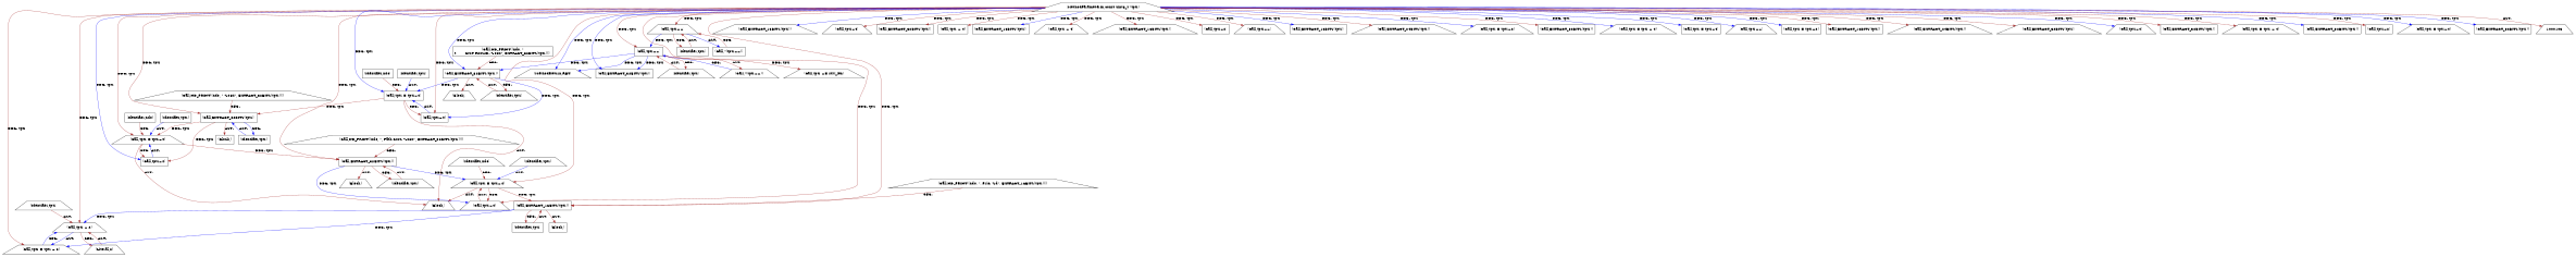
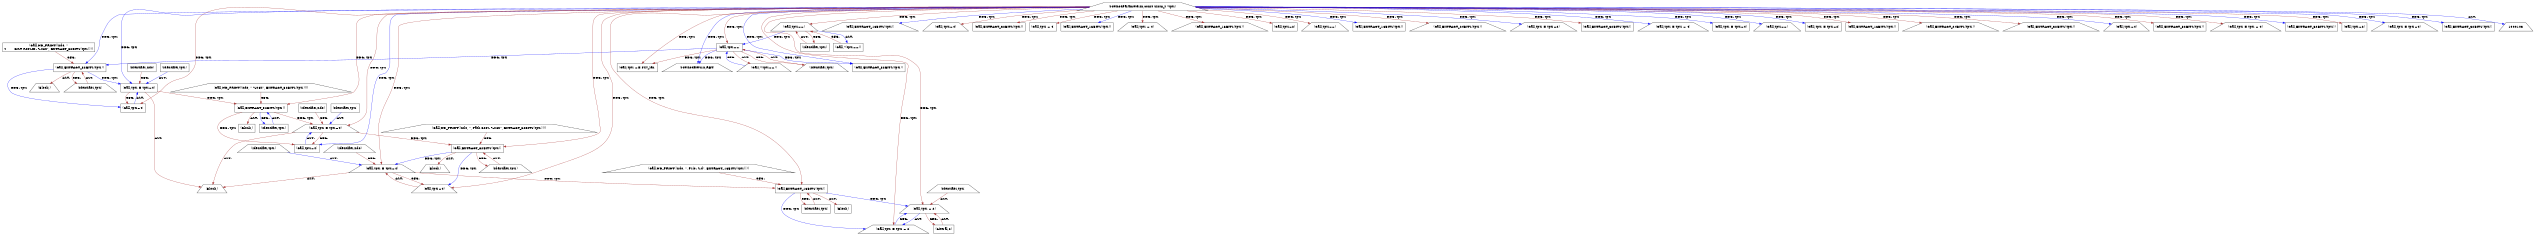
  digraph {
    node [shape=trapezium]
    edge [color=brown]
    n1 [label="(Call,tptr + 2)"]
-   n2 [label="(Literal,2)"]
+   n2 [label="(Literal,2)" shape=box]
    n3 [label="(Call,tptr = tptr + 2)"]
    n4 [label="(Call,EXTRACT_16BITS(tptr))" shape=box]
    n5 [label="(Identifier,tptr)" shape=box]
    n6 [label="(Block,)" shape=box]
    n7 [label="(Call,tptr = tptr+4)"]
    n8 [label="(Block,)"]
    n9 [label="(Call,tptr+4)"]
    n10 [label="(Call,EXTRACT_32BITS(tptr))" shape=box]
    n11 [label="(Block,)"]
    n12 [label="(Identifier,tptr)"]
    n13 [label="(Call,tptr = tptr+4)"]
    n14 [label="(Call,tptr+4)" shape=box]
    n15 [label="(Call,EXTRACT_32BITS(tptr))" shape=box]
    n16 [label="(Block,)" shape=box]
    n17 [label="(Identifier,tptr)" shape=box]
    n18 [label="(Call,tptr = tptr+4)" shape=box]
    n19 [label="(Call,tptr+4)" shape=box]
    n20 [label="(Call,EXTRACT_32BITS(tptr))" shape=box]
    n21 [label="(Block,)"]
    n22 [label="(Identifier,tptr)"]
    n23 [label="(Call,tptr++)" shape=box]
    n24 [label="(MethodReturn,RET)"]
    n25 [label="(Identifier,tptr)"]
    n26 [label="(Call,*(tptr++))"]
-   n27 [label="(Call,tptr += stlv_len)"]
+   n27 [label="(Call,tptr += stlv_len)" shape=box]
    n28 [label="(Call,EXTRACT_32BITS(tptr))" shape=box]
    n29 [label="(Call,tptr++)"]
    n30 [label="(Identifier,tptr)" shape=box]
    n31 [label="(Call,*(tptr++))" shape=box]
    n32 [label="(MethodParameterIn,const uint8_t *tptr)"]
    n33 [label="(Call,EXTRACT_16BITS(tptr))"]
    n34 [label="(Call,tptr+4)"]
    n35 [label="(Call,EXTRACT_32BITS(tptr))" shape=box]
    n36 [label="(Call,tptr + 4)" shape=box]
    n37 [label="(Call,EXTRACT_16BITS(tptr))" shape=box]
    n38 [label="(Call,tptr + 4)"]
    n39 [label="(Call,EXTRACT_16BITS(tptr))"]
    n40 [label="(Call,tptr+2)" shape=box]
    n41 [label="(Call,tptr++)"]
    n42 [label="(Call,EXTRACT_16BITS(tptr))" shape=box]
    n43 [label="(Call,EXTRACT_24BITS(tptr))"]
    n44 [label="(Call,tptr = tptr+2)"]
    n45 [label="(Call,EXTRACT_32BITS(tptr))" shape=box]
    n46 [label="(Call,tptr = tptr + 4)"]
    n47 [label="(Call,tptr = tptr+4)" shape=box]
    n48 [label="(Call,tptr++)"]
    n49 [label="(Call,tptr = tptr+2)" shape=box]
    n50 [label="(Call,EXTRACT_16BITS(tptr))" shape=box]
    n51 [label="(Call,EXTRACT_24BITS(tptr))"]
    n52 [label="(Call,EXTRACT_32BITS(tptr))"]
    n53 [label="(Call,tptr+4)"]
    n54 [label="(Call,EXTRACT_32BITS(tptr))" shape=box]
    n55 [label="(Call,tptr = tptr + 4)"]
    n56 [label="(Call,EXTRACT_32BITS(tptr))" shape=box]
    n57 [label="(Call,tptr+2)" shape=box]
    n58 [label="(Call,tptr = tptr+4)"]
    n59 [label="(Call,EXTRACT_32BITS(tptr))" shape=box]
    1000103
    n61 [label="(Call,ND_PRINT((ndo, \" %08x\", EXTRACT_32BITS(tptr))))"]
    n62 [label="(Identifier,tptr)" shape=box]
    n63 [label="(Identifier,ndo)" shape=box]
    n64 [label="(Call,ND_PRINT((ndo, \", Path Cost: %08x\", EXTRACT_32BITS(tptr))))"]
    n65 [label="(Identifier,ndo)"]
    n66 [label="(Call,ND_PRINT((ndo, \", Prio: %d\", EXTRACT_16BITS(tptr))))"]
    n67 [label="(Call,ND_PRINT((ndo, \"\n\t        CIST Root-ID: %08x\", EXTRACT_32BITS(tptr))))" shape=box]
    n68 [label="(Identifier,tptr)" shape=box]
    n69 [label="(Identifier,tptr)"]
    n70 [label="(Identifier,ndo)" shape=box]
    n71 [label="(Identifier,tptr)"]
    n1 -> n2 [label="CFG: "]
    n1 -> n3 [color=blue label="AST: "]
    n2 -> n1 [label="AST: "]
    n3 -> n1 [color=blue label="CFG: "]
    n4 -> n1 [color=blue label="DDG: tptr"]
    n4 -> n3 [color=blue label="DDG: tptr"]
    n4 -> n5 [label="CFG: "]
    n4 -> n6 [label="AST: "]
    n5 -> n4 [label="AST: "]
    n7 -> n4 [label="DDG: tptr"]
    n7 -> n8 [label="AST: "]
    n7 -> n9 [label="CFG: "]
    n9 -> n7 [label="AST: "]
    n10 -> n7 [color=blue label="DDG: tptr"]
    n10 -> n9 [color=blue label="DDG: tptr"]
    n10 -> n11 [label="AST: "]
    n10 -> n12 [label="CFG: "]
    n12 -> n10 [label="AST: "]
    n13 -> n8 [label="AST: "]
    n13 -> n10 [label="DDG: tptr"]
    n13 -> n14 [label="CFG: "]
    n14 -> n13 [color=blue label="AST: "]
    n15 -> n13 [label="DDG: tptr"]
    n15 -> n14 [label="DDG: tptr"]
    n15 -> n16 [label="AST: "]
    n15 -> n17 [color=blue label="CFG: "]
    n17 -> n15 [color=blue label="AST: "]
    n18 -> n8 [label="AST: "]
    n18 -> n15 [label="DDG: tptr"]
    n18 -> n19 [label="CFG: "]
    n19 -> n18 [color=blue label="AST: "]
    n20 -> n18 [color=blue label="DDG: tptr"]
    n20 -> n19 [color=blue label="DDG: tptr"]
    n20 -> n21 [label="AST: "]
    n20 -> n22 [label="CFG: "]
    n22 -> n20 [label="AST: "]
    n23 -> n20 [color=blue label="DDG: tptr"]
    n23 -> n24 [color=blue label="DDG: tptr"]
    n23 -> n25 [label="CFG: "]
    n23 -> n26 [label="AST: "]
    n23 -> n27 [label="DDG: tptr"]
    n23 -> n28 [color=blue label="DDG: tptr"]
    n25 -> n23 [label="AST: "]
    n26 -> n23 [color=blue label="CFG: "]
    n29 -> n23 [color=blue label="DDG: tptr"]
    n29 -> n30 [label="CFG: "]
    n29 -> n31 [color=blue label="AST: "]
    n30 -> n29 [label="AST: "]
    n31 -> n29 [label="CFG: "]
    n32 -> n1 [label="DDG: tptr"]
    n32 -> n3 [label="DDG: tptr"]
    n32 -> n4 [label="DDG: tptr"]
    n32 -> n7 [label="DDG: tptr"]
    n32 -> n9 [label="DDG: tptr"]
    n32 -> n10 [label="DDG: tptr"]
    n32 -> n13 [label="DDG: tptr"]
    n32 -> n14 [color=blue label="DDG: tptr"]
    n32 -> n15 [label="DDG: tptr"]
    n32 -> n18 [color=blue label="DDG: tptr"]
    n32 -> n19 [label="DDG: tptr"]
    n32 -> n20 [color=blue label="DDG: tptr"]
    n32 -> n23 [label="DDG: tptr"]
    n32 -> n24 [color=blue label="DDG: tptr"]
+   n32 -> n27 [label="DDG: tptr"]
    n32 -> n28 [color=blue label="DDG: tptr"]
    n32 -> n29 [label="DDG: tptr"]
    n32 -> n33 [color=blue label="DDG: tptr"]
    n32 -> n34 [label="DDG: tptr"]
    n32 -> n35 [label="DDG: tptr"]
    n32 -> n36 [label="DDG: tptr"]
    n32 -> n37 [color=blue label="DDG: tptr"]
    n32 -> n38 [label="DDG: tptr"]
    n32 -> n39 [label="DDG: tptr"]
    n32 -> n40 [label="DDG: tptr"]
    n32 -> n41 [label="DDG: tptr"]
    n32 -> n42 [color=blue label="DDG: tptr"]
    n32 -> n43 [label="DDG: tptr"]
    n32 -> n44 [color=blue label="DDG: tptr"]
    n32 -> n45 [label="DDG: tptr"]
    n32 -> n46 [color=blue label="DDG: tptr"]
    n32 -> n47 [color=blue label="DDG: tptr"]
    n32 -> n48 [color=blue label="DDG: tptr"]
    n32 -> n49 [color=blue label="DDG: tptr"]
    n32 -> n50 [label="DDG: tptr"]
    n32 -> n51 [label="DDG: tptr"]
    n32 -> n52 [label="DDG: tptr"]
    n32 -> n53 [color=blue label="DDG: tptr"]
    n32 -> n54 [label="DDG: tptr"]
    n32 -> n55 [label="DDG: tptr"]
    n32 -> n56 [color=blue label="DDG: tptr"]
    n32 -> n57 [label="DDG: tptr"]
    n32 -> n58 [color=blue label="DDG: tptr"]
    n32 -> n59 [color=blue label="DDG: tptr"]
-   n32 -> 1000103 [label="AST: "]
+   n32 -> 1000103 [color=blue label="AST: "]
    n61 -> n15 [label="CFG: "]
    n62 -> n13 [color=blue label="AST: "]
    n63 -> n18 [label="CFG: "]
    n64 -> n10 [label="CFG: "]
    n65 -> n7 [label="CFG: "]
    n66 -> n4 [label="CFG: "]
    n67 -> n20 [label="CFG: "]
    n68 -> n18 [color=blue label="AST: "]
    n69 -> n1 [label="AST: "]
    n70 -> n13 [label="CFG: "]
    n71 -> n7 [color=blue label="AST: "]
  }
